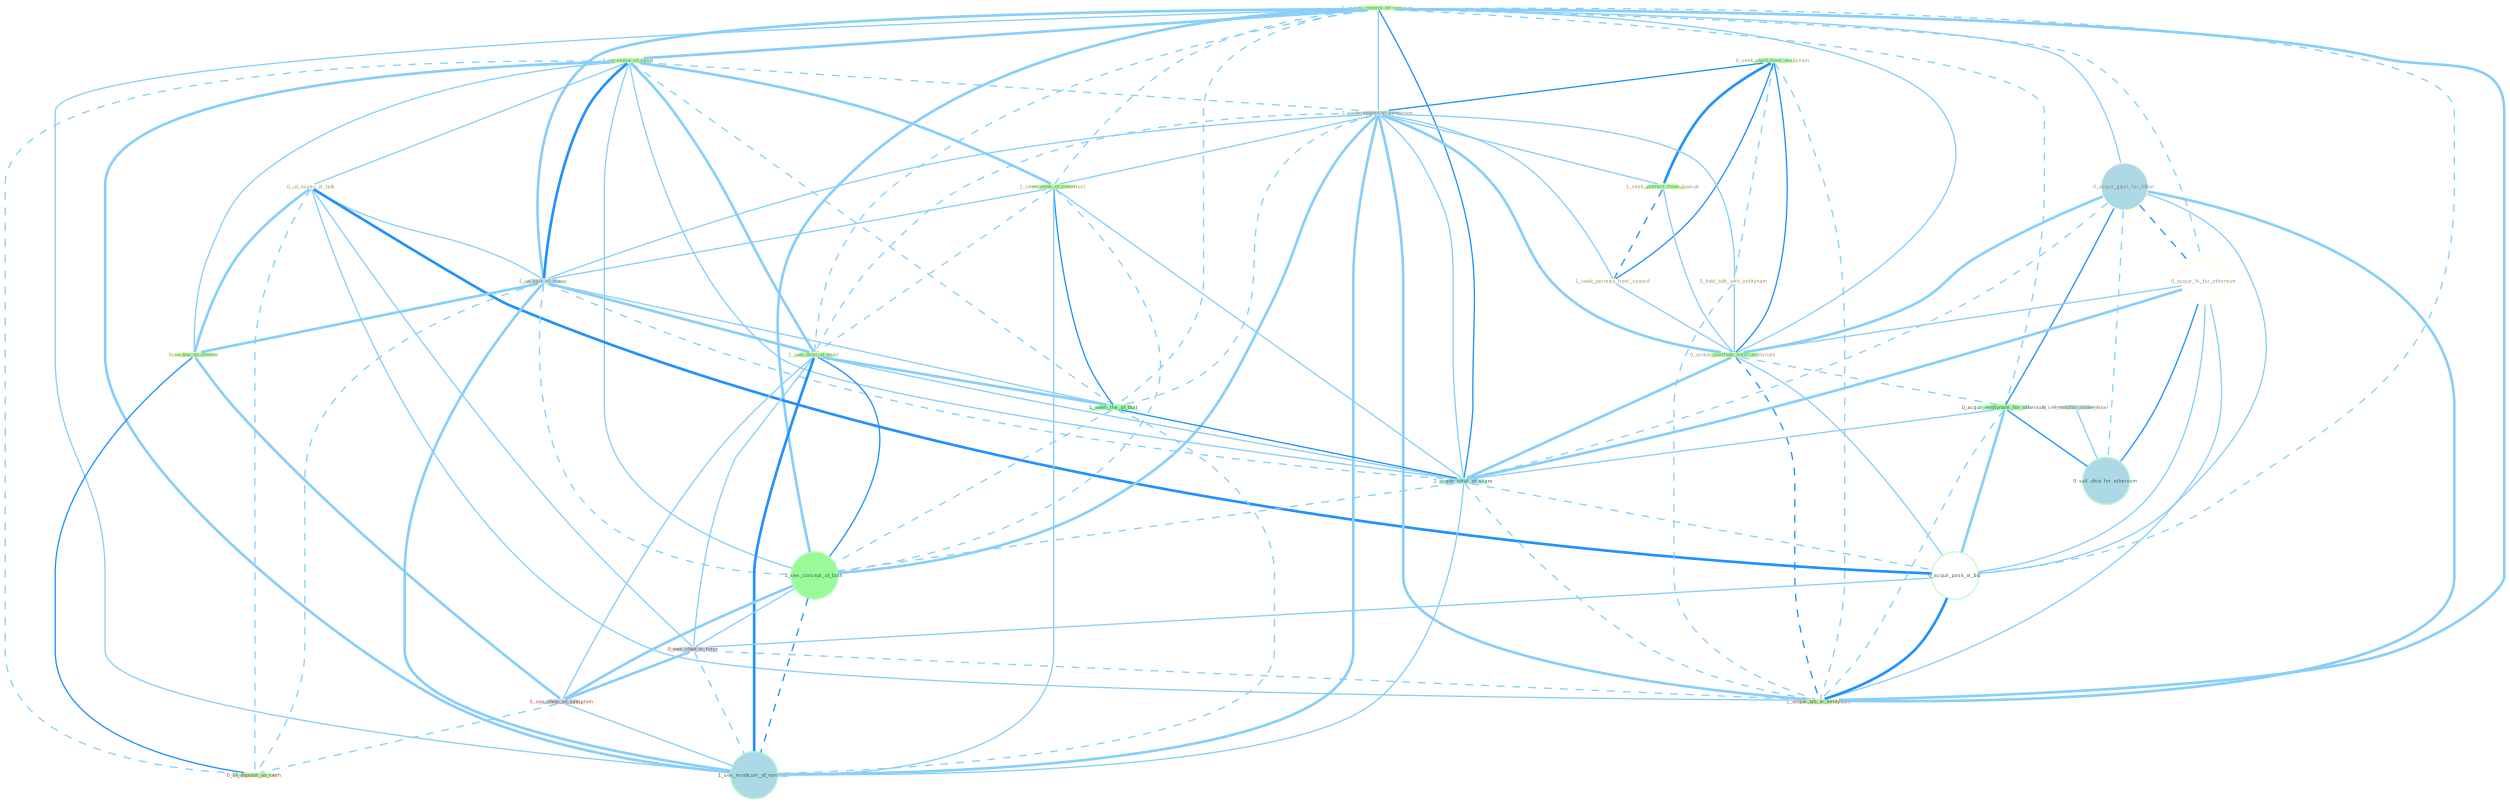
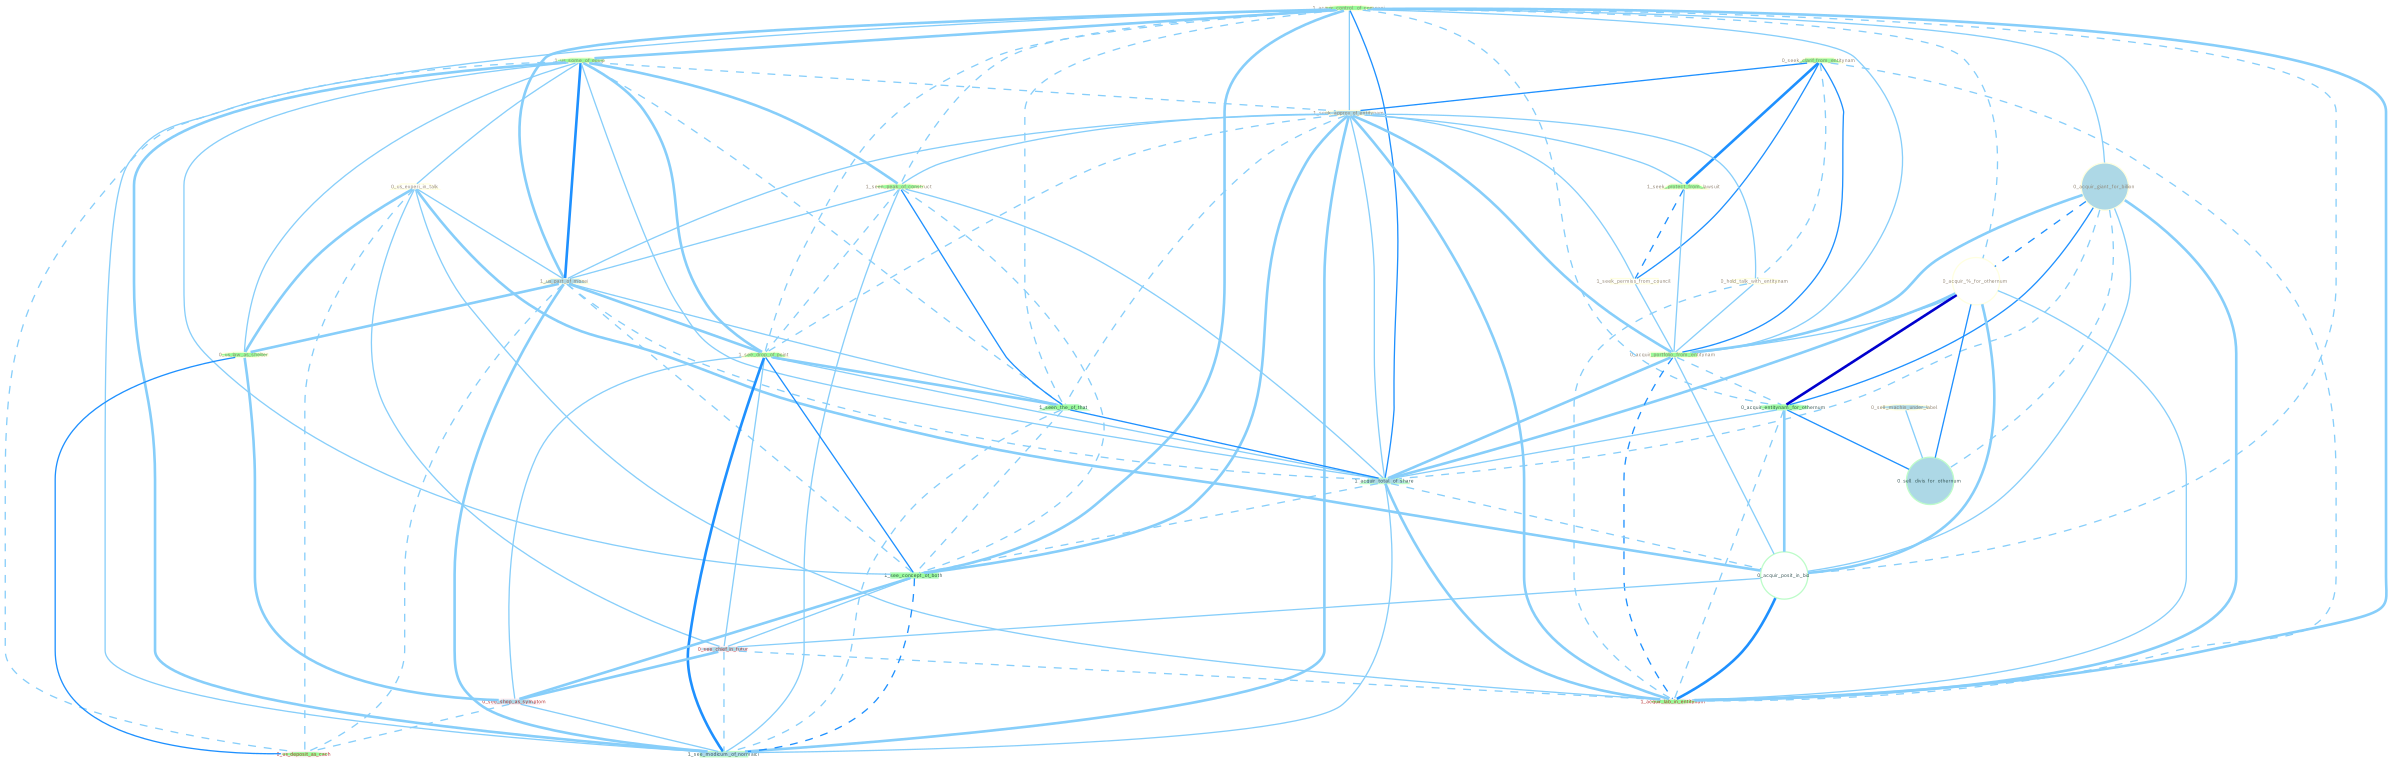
  graph {
    fontname="IBM Plex Sans"
    node [color="#ffffe0" fillcolor=palegreen fixedsize=true fontcolor="#8b7d6b" fontname="IBM Plex Sans" fontsize=4 shape=octagon style=filled]
    edge [color="#87cefa" fontname="IBM Plex Sans" style=solid w=1]
    "1_acquir_control_of_compani " [height=.06 width=.5]
    "0_seek_clarif_from_entitynam " [height=.06 shape=trapezium width=.5]
    "1_us_some_of_equip " [height=.06 width=.5]
    "0_acquir_giant_for_billion " [fillcolor=lightblue height=.06 shape=circle width=.5]
    "0_us_experi_in_talk " [fillcolor=white height=.06 shape=trapezium width=.5]
    "1_seek_approv_of_entitynam " [fillcolor=lightblue height=.06 width=.5]
    "1_seek_protect_from_lawsuit " [height=.06 shape=trapezium width=.5]
    "1_seen_peak_of_construct " [height=.06 width=.5]
    "0_hold_talk_with_entitynam " [fillcolor=white height=.06 width=.5]
    "1_us_part_of_monei " [fillcolor=lightblue height=.06 shape=trapezium width=.5]
    "0_us_law_as_shelter " [height=.06 width=.5]
    "1_see_drop_of_point " [height=.06 shape=trapezium width=.5]
    "1_seek_permiss_from_council " [fillcolor=white height=.06 shape=box width=.5]
    "0_acquir_%_for_othernum " [fillcolor=white height=.06 shape=circle width=.5]
    "0_acquir_portfolio_from_entitynam " [height=.06 shape=box width=.5]
    "0_sell_machin_under_label " [fillcolor=lightblue height=.06 width=.5]
    "0_see_chief_in_futur " [color="#fff0f5" fillcolor=lightblue fontcolor="#b22222" height=.06 width=.5]
    "0_see_shop_as_symptom " [color="#fff0f5" fillcolor=lightblue fontcolor="#b22222" height=.06 shape=trapezium width=.5]
    "1_acquir_lab_in_entitynam " [color="#fff0f5" fontcolor="#b22222" height=.06 width=.5]
    "0_us_deposit_as_cach " [color="#fff0f5" fontcolor="#b22222" height=.06 width=.5]
    "0_acquir_entitynam_for_othernum " [color="#BDFCC9" fontcolor="#2f4f4f" height=.06 width=.5]
    "1_seen_the_of_that " [color="#BDFCC9" fontcolor="#2f4f4f" height=.06 shape=trapezium width=.5]
    "1_acquir_total_of_share " [color="#BDFCC9" fillcolor=lightblue fontcolor="#2f4f4f" height=.06 shape=trapezium width=.5]
    "0_acquir_posit_in_bid " [color="#BDFCC9" fillcolor=white fontcolor="#2f4f4f" height=.06 shape=circle width=.5]
-   "1_see_concept_of_both " [color="#BDFCC9" fontcolor="#2f4f4f" height=.06 shape=circle width=.5]
-   "1_see_modicum_of_normalci " [color="#BDFCC9" fillcolor=lightblue fontcolor="#2f4f4f" height=.06 shape=circle width=.5]
+   "1_see_concept_of_both " [color="#BDFCC9" fontcolor="#2f4f4f" height=.06 shape=box width=.5]
+   "1_see_modicum_of_normalci " [color="#BDFCC9" fillcolor=lightblue fontcolor="#2f4f4f" height=.06 shape=box width=.5]
    "0_sell_divis_for_othernum " [color="#BDFCC9" fillcolor=lightblue fontcolor="#2f4f4f" height=.06 shape=circle width=.5]
    subgraph sub_1 {
      "1_acquir_control_of_compani "
      "0_seek_clarif_from_entitynam "
      "1_us_some_of_equip "
      "0_acquir_giant_for_billion "
      "0_us_experi_in_talk "
      "1_seek_approv_of_entitynam "
      "1_seek_protect_from_lawsuit "
      "1_seen_peak_of_construct "
      "0_hold_talk_with_entitynam "
      "1_us_part_of_monei "
      "0_us_law_as_shelter "
      "1_see_drop_of_point "
      "1_seek_permiss_from_council "
      "0_acquir_%_for_othernum "
      "0_acquir_portfolio_from_entitynam "
      "0_sell_machin_under_label "
    }
    subgraph sub_2 {
      "0_see_chief_in_futur "
      "0_see_shop_as_symptom "
      "1_acquir_lab_in_entitynam "
      "0_us_deposit_as_cach "
    }
    "1_acquir_control_of_compani " -- "1_us_some_of_equip " [style=bold]
    "1_acquir_control_of_compani " -- "0_acquir_giant_for_billion "
    "1_acquir_control_of_compani " -- "1_seek_approv_of_entitynam "
    "1_acquir_control_of_compani " -- "1_seen_peak_of_construct " [style=dashed]
    "1_acquir_control_of_compani " -- "1_us_part_of_monei " [style=bold]
    "1_acquir_control_of_compani " -- "1_see_drop_of_point " [style=dashed]
    "1_acquir_control_of_compani " -- "0_acquir_%_for_othernum " [style=dashed]
    "1_acquir_control_of_compani " -- "0_acquir_portfolio_from_entitynam "
    "1_acquir_control_of_compani " -- "1_acquir_lab_in_entitynam " [style=bold]
    "1_acquir_control_of_compani " -- "0_acquir_entitynam_for_othernum " [style=dashed]
    "1_acquir_control_of_compani " -- "1_seen_the_of_that " [style=dashed]
    "1_acquir_control_of_compani " -- "1_acquir_total_of_share " [color="#1e90ff" w=2]
    "1_acquir_control_of_compani " -- "0_acquir_posit_in_bid " [style=dashed]
    "1_acquir_control_of_compani " -- "1_see_concept_of_both " [style=bold]
    "1_acquir_control_of_compani " -- "1_see_modicum_of_normalci "
    "0_seek_clarif_from_entitynam " -- "1_seek_approv_of_entitynam " [color="#1e90ff" w=2]
    "0_seek_clarif_from_entitynam " -- "1_seek_protect_from_lawsuit " [color="#1e90ff" style=bold w=2]
    "0_seek_clarif_from_entitynam " -- "0_hold_talk_with_entitynam " [style=dashed]
    "0_seek_clarif_from_entitynam " -- "1_seek_permiss_from_council " [color="#1e90ff" w=2]
    "0_seek_clarif_from_entitynam " -- "0_acquir_portfolio_from_entitynam " [color="#1e90ff" w=2]
    "0_seek_clarif_from_entitynam " -- "1_acquir_lab_in_entitynam " [style=dashed]
    "1_us_some_of_equip " -- "0_us_experi_in_talk "
    "1_us_some_of_equip " -- "1_seek_approv_of_entitynam " [style=dashed]
    "1_us_some_of_equip " -- "1_seen_peak_of_construct " [style=bold]
    "1_us_some_of_equip " -- "1_us_part_of_monei " [color="#1e90ff" style=bold w=2]
    "1_us_some_of_equip " -- "0_us_law_as_shelter "
    "1_us_some_of_equip " -- "1_see_drop_of_point " [style=bold]
    "1_us_some_of_equip " -- "0_us_deposit_as_cach " [style=dashed]
    "1_us_some_of_equip " -- "1_seen_the_of_that " [style=dashed]
    "1_us_some_of_equip " -- "1_acquir_total_of_share "
    "1_us_some_of_equip " -- "1_see_concept_of_both "
    "1_us_some_of_equip " -- "1_see_modicum_of_normalci " [style=bold]
    "0_acquir_giant_for_billion " -- "0_acquir_%_for_othernum " [color="#1e90ff" style=dashed w=2]
    "0_acquir_giant_for_billion " -- "0_acquir_portfolio_from_entitynam " [style=bold]
    "0_acquir_giant_for_billion " -- "1_acquir_lab_in_entitynam " [style=bold]
    "0_acquir_giant_for_billion " -- "0_acquir_entitynam_for_othernum " [color="#1e90ff" w=2]
    "0_acquir_giant_for_billion " -- "1_acquir_total_of_share " [style=dashed]
    "0_acquir_giant_for_billion " -- "0_acquir_posit_in_bid "
    "0_acquir_giant_for_billion " -- "0_sell_divis_for_othernum " [style=dashed]
    "0_us_experi_in_talk " -- "1_us_part_of_monei "
    "0_us_experi_in_talk " -- "0_us_law_as_shelter " [style=bold]
    "0_us_experi_in_talk " -- "0_see_chief_in_futur "
    "0_us_experi_in_talk " -- "1_acquir_lab_in_entitynam "
    "0_us_experi_in_talk " -- "0_us_deposit_as_cach " [style=dashed]
-   "0_us_experi_in_talk " -- "0_acquir_posit_in_bid " [color="#1e90ff" style=bold]
+   "0_us_experi_in_talk " -- "0_acquir_posit_in_bid " [style=bold]
    "1_seek_approv_of_entitynam " -- "1_seek_protect_from_lawsuit "
    "1_seek_approv_of_entitynam " -- "1_seen_peak_of_construct "
    "1_seek_approv_of_entitynam " -- "0_hold_talk_with_entitynam "
    "1_seek_approv_of_entitynam " -- "1_us_part_of_monei "
    "1_seek_approv_of_entitynam " -- "1_see_drop_of_point " [style=dashed]
    "1_seek_approv_of_entitynam " -- "1_seek_permiss_from_council "
    "1_seek_approv_of_entitynam " -- "0_acquir_portfolio_from_entitynam " [style=bold]
    "1_seek_approv_of_entitynam " -- "1_acquir_lab_in_entitynam " [style=bold]
    "1_seek_approv_of_entitynam " -- "1_seen_the_of_that " [style=dashed]
    "1_seek_approv_of_entitynam " -- "1_acquir_total_of_share "
    "1_seek_approv_of_entitynam " -- "1_see_concept_of_both " [style=bold]
    "1_seek_approv_of_entitynam " -- "1_see_modicum_of_normalci " [style=bold]
    "1_seek_protect_from_lawsuit " -- "1_seek_permiss_from_council " [color="#1e90ff" style=dashed w=2]
    "1_seek_protect_from_lawsuit " -- "0_acquir_portfolio_from_entitynam "
    "1_seen_peak_of_construct " -- "1_us_part_of_monei "
    "1_seen_peak_of_construct " -- "1_see_drop_of_point " [style=dashed]
    "1_seen_peak_of_construct " -- "1_seen_the_of_that " [color="#1e90ff" w=2]
    "1_seen_peak_of_construct " -- "1_acquir_total_of_share "
    "1_seen_peak_of_construct " -- "1_see_concept_of_both " [style=dashed]
    "1_seen_peak_of_construct " -- "1_see_modicum_of_normalci "
    "0_hold_talk_with_entitynam " -- "0_acquir_portfolio_from_entitynam "
    "0_hold_talk_with_entitynam " -- "1_acquir_lab_in_entitynam " [style=dashed]
    "1_us_part_of_monei " -- "0_us_law_as_shelter " [style=bold]
    "1_us_part_of_monei " -- "1_see_drop_of_point " [style=bold]
    "1_us_part_of_monei " -- "0_us_deposit_as_cach " [style=dashed]
    "1_us_part_of_monei " -- "1_seen_the_of_that "
    "1_us_part_of_monei " -- "1_acquir_total_of_share " [style=dashed]
    "1_us_part_of_monei " -- "1_see_concept_of_both " [style=dashed]
    "1_us_part_of_monei " -- "1_see_modicum_of_normalci " [style=bold]
    "0_us_law_as_shelter " -- "0_see_shop_as_symptom " [style=bold]
    "0_us_law_as_shelter " -- "0_us_deposit_as_cach " [color="#1e90ff" w=2]
    "1_see_drop_of_point " -- "0_see_chief_in_futur "
    "1_see_drop_of_point " -- "0_see_shop_as_symptom "
    "1_see_drop_of_point " -- "1_seen_the_of_that " [style=bold]
    "1_see_drop_of_point " -- "1_acquir_total_of_share "
    "1_see_drop_of_point " -- "1_see_concept_of_both " [color="#1e90ff" w=2]
    "1_see_drop_of_point " -- "1_see_modicum_of_normalci " [color="#1e90ff" style=bold w=2]
    "1_seek_permiss_from_council " -- "0_acquir_portfolio_from_entitynam "
    "0_acquir_%_for_othernum " -- "0_acquir_portfolio_from_entitynam "
    "0_acquir_%_for_othernum " -- "1_acquir_lab_in_entitynam "
+   "0_acquir_%_for_othernum " -- "0_acquir_entitynam_for_othernum " [color="#0000cd" style=bold w=3]
    "0_acquir_%_for_othernum " -- "1_acquir_total_of_share " [style=bold]
-   "0_acquir_%_for_othernum " -- "0_acquir_posit_in_bid "
+   "0_acquir_%_for_othernum " -- "0_acquir_posit_in_bid " [style=bold]
    "0_acquir_%_for_othernum " -- "0_sell_divis_for_othernum " [color="#1e90ff" w=2]
    "0_acquir_portfolio_from_entitynam " -- "1_acquir_lab_in_entitynam " [color="#1e90ff" style=dashed w=2]
    "0_acquir_portfolio_from_entitynam " -- "0_acquir_entitynam_for_othernum " [style=dashed]
    "0_acquir_portfolio_from_entitynam " -- "1_acquir_total_of_share " [style=bold]
    "0_acquir_portfolio_from_entitynam " -- "0_acquir_posit_in_bid "
    "0_sell_machin_under_label " -- "0_sell_divis_for_othernum "
    "0_see_chief_in_futur " -- "0_see_shop_as_symptom " [style=bold]
    "0_see_chief_in_futur " -- "1_acquir_lab_in_entitynam " [style=dashed]
    "0_see_chief_in_futur " -- "1_see_modicum_of_normalci " [style=dashed]
    "0_see_shop_as_symptom " -- "0_us_deposit_as_cach " [style=dashed]
    "0_see_shop_as_symptom " -- "1_see_modicum_of_normalci "
    "0_acquir_entitynam_for_othernum " -- "1_acquir_lab_in_entitynam " [style=dashed]
    "0_acquir_entitynam_for_othernum " -- "1_acquir_total_of_share "
    "0_acquir_entitynam_for_othernum " -- "0_acquir_posit_in_bid " [style=bold]
    "0_acquir_entitynam_for_othernum " -- "0_sell_divis_for_othernum " [color="#1e90ff" w=2]
    "1_seen_the_of_that " -- "1_acquir_total_of_share " [color="#1e90ff"]
    "1_seen_the_of_that " -- "1_see_concept_of_both " [style=dashed]
    "1_seen_the_of_that " -- "1_see_modicum_of_normalci " [style=dashed]
-   "1_acquir_total_of_share " -- "1_acquir_lab_in_entitynam " [style=dashed]
+   "1_acquir_total_of_share " -- "1_acquir_lab_in_entitynam " [style=bold]
    "1_acquir_total_of_share " -- "0_acquir_posit_in_bid " [style=dashed]
    "1_acquir_total_of_share " -- "1_see_concept_of_both " [style=dashed]
    "1_acquir_total_of_share " -- "1_see_modicum_of_normalci "
    "0_acquir_posit_in_bid " -- "0_see_chief_in_futur "
    "0_acquir_posit_in_bid " -- "1_acquir_lab_in_entitynam " [color="#1e90ff" style=bold w=2]
    "1_see_concept_of_both " -- "0_see_chief_in_futur "
    "1_see_concept_of_both " -- "0_see_shop_as_symptom " [style=bold]
    "1_see_concept_of_both " -- "1_see_modicum_of_normalci " [color="#1e90ff" style=dashed w=2]
  }
